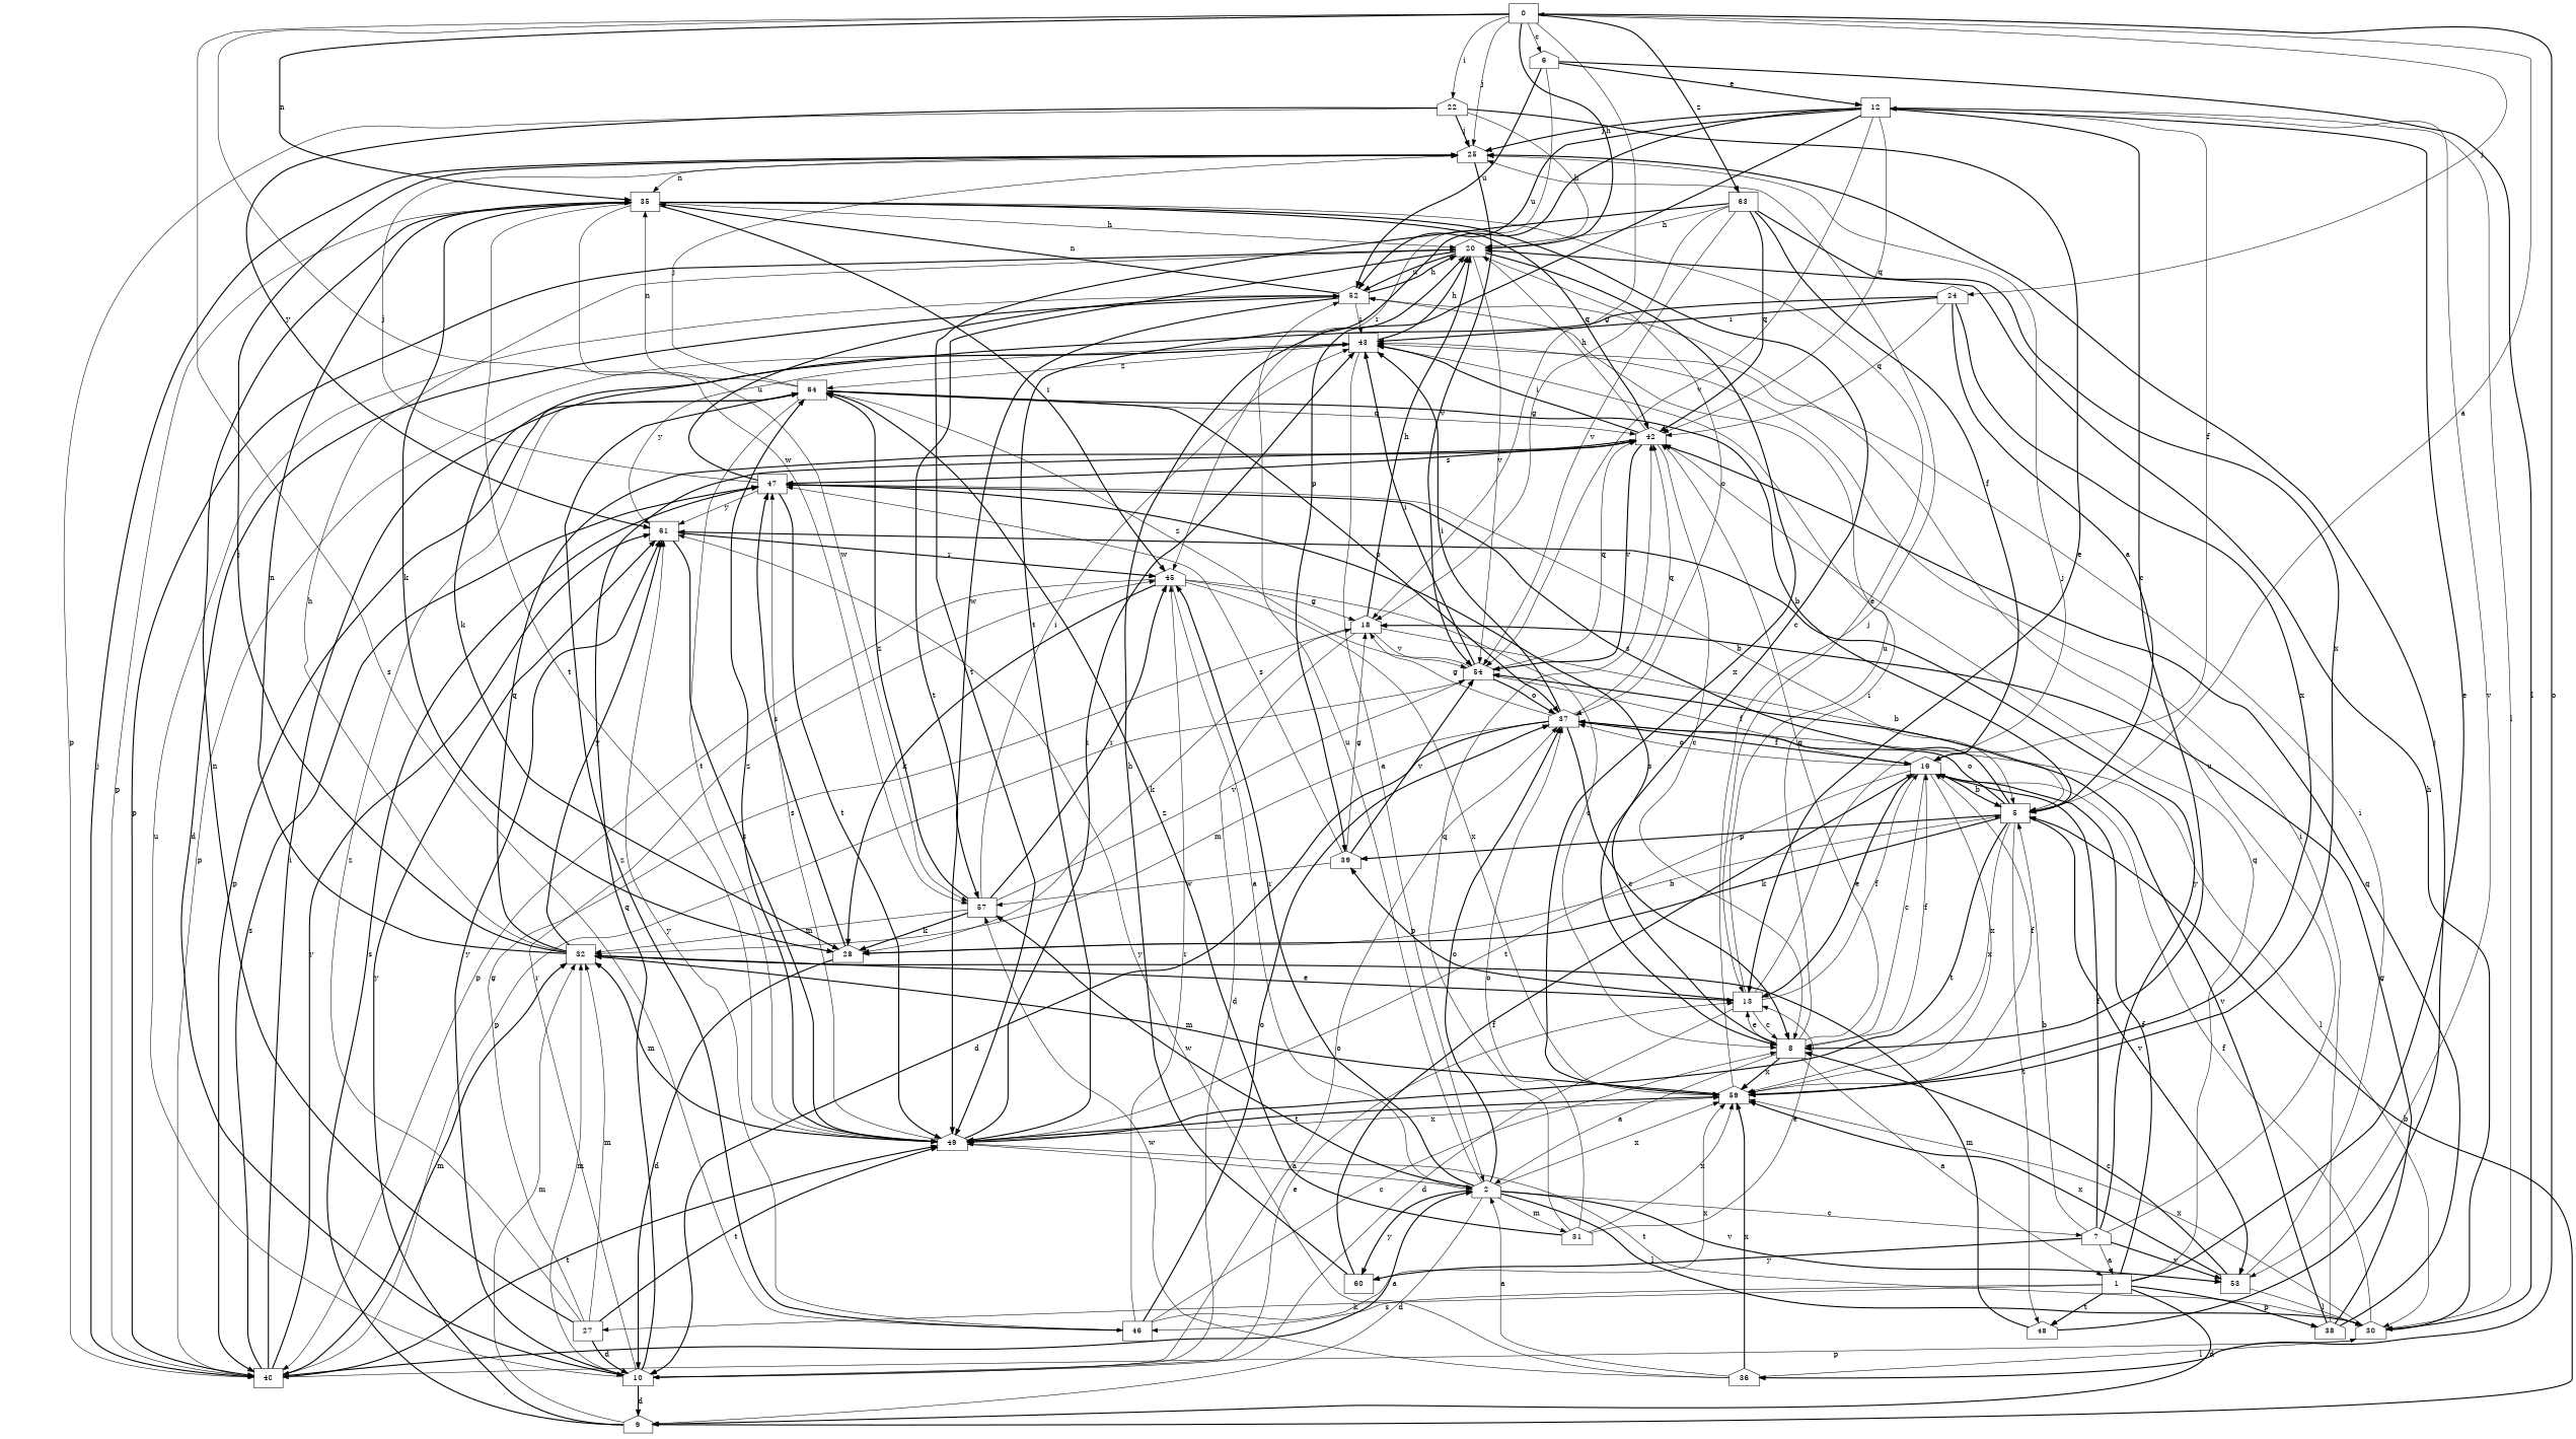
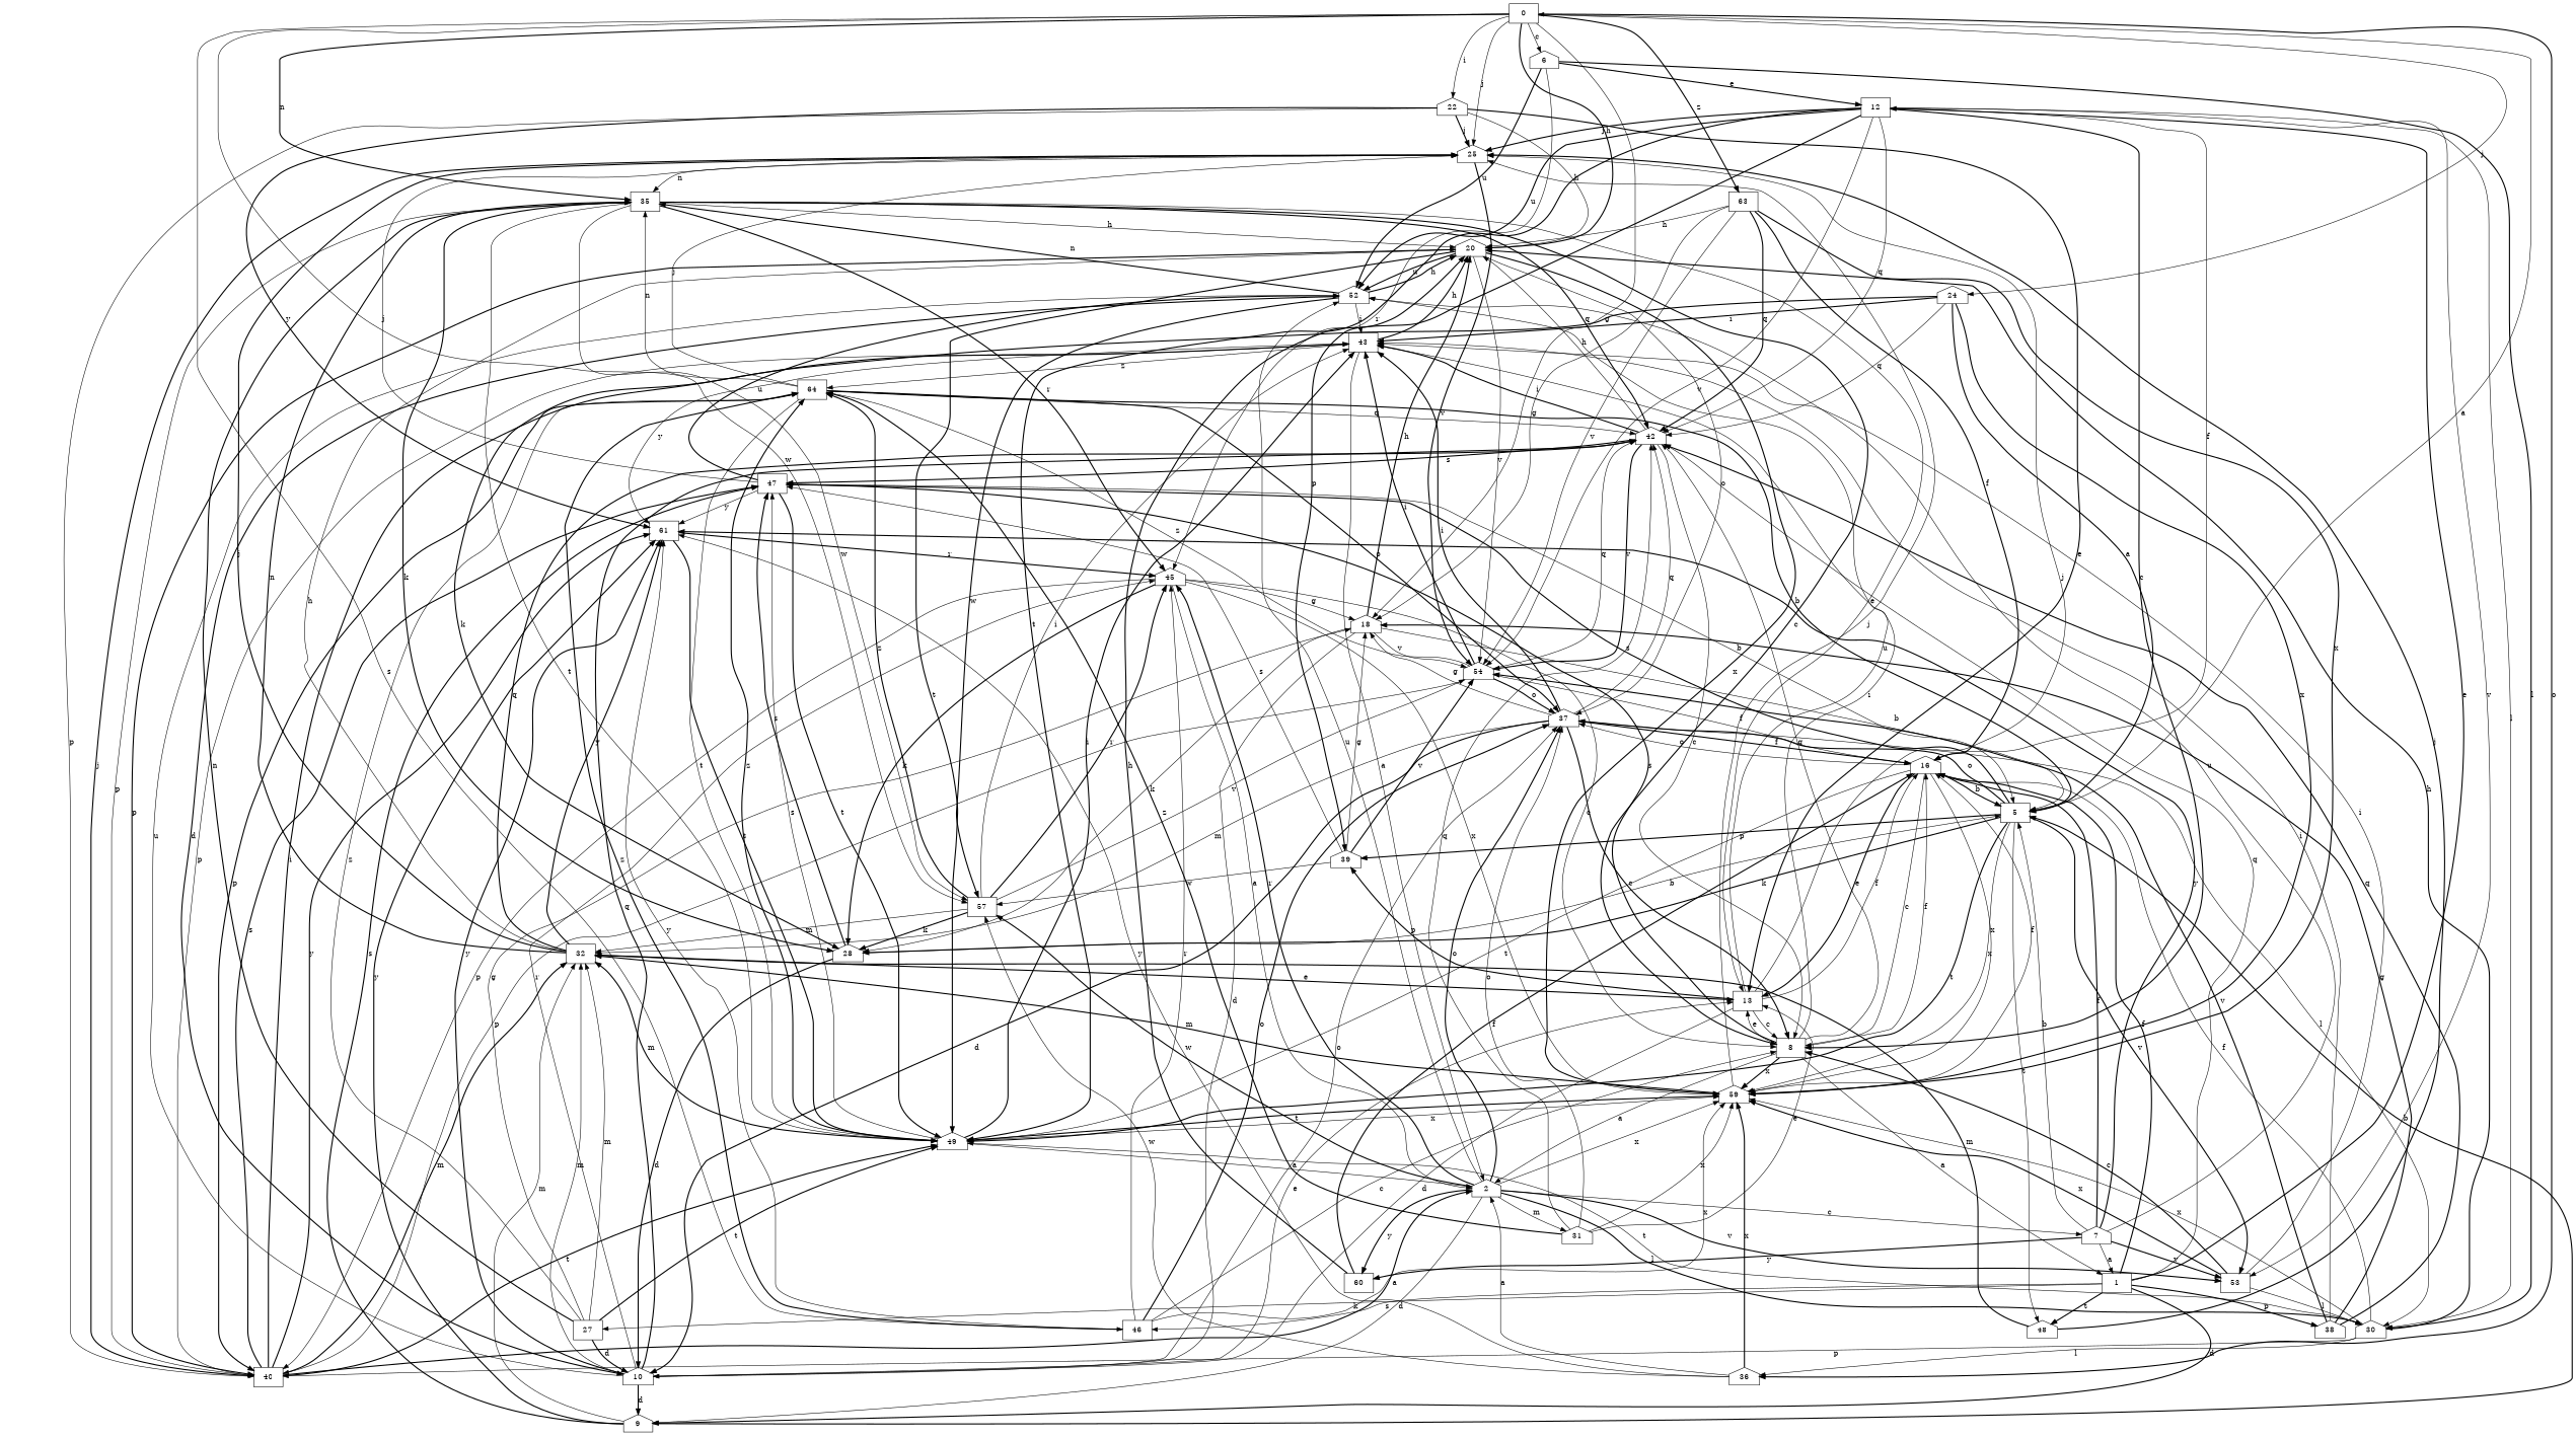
  strict digraph {
    node [shape=house]
    edge [style=solid]
    0 [shape=box]
    6
    18
    20
    22
    24
    25
    35 [shape=box]
    36
    46 [shape=box]
    57 [shape=box]
    63 [shape=box]
    12 [shape=box]
    30
    45
    52
    5 [shape=box]
    28
    10
    54
    37
    59
    49
    40 [shape=box]
    61 [shape=box]
    13 [shape=box]
    42
    n28 [label=43 shape=box]
    8 [shape=box]
    2
    64 [shape=box]
    32 [shape=box]
    16
    1 [shape=box]
    9
    27 [shape=box]
    38
    48
    47 [shape=box]
    53 [shape=box]
    39
    7
    31
    60 [shape=box]
    0 -> 6 [label=c]
    0 -> 18 [label=g]
    0 -> 20 [label=h style=bold]
    0 -> 22 [label=i]
    0 -> 24 [label=j]
    0 -> 25 [label=j]
    0 -> 35 [label=n style=bold]
    0 -> 36 [label=o style=bold]
    0 -> 46 [label=s]
    0 -> 57 [label=w]
    0 -> 63 [label=z style=bold]
    6 -> 12 [label=e style=bold]
    6 -> 30 [label=l style=bold]
    6 -> 45 [label=r]
    6 -> 52 [label=u style=bold]
    18 -> 20 [label=h style=bold]
    18 -> 5 [label=b]
    18 -> 28 [label=k]
    18 -> 10 [label=d]
    18 -> 54 [label=v]
    20 -> 52 [label=u style=bold]
    20 -> 54 [label=v]
    20 -> 37 [label=o]
    20 -> 59 [label=x style=bold]
    20 -> 49 [label=t style=bold]
    20 -> 40 [label=p style=bold]
    22 -> 20 [label=h]
    22 -> 25 [label=j style=bold]
    22 -> 40 [label=p]
    22 -> 61 [label=y style=bold]
    22 -> 13 [label=e style=bold]
    24 -> 5 [label=a style=bold]
    24 -> 28 [label=k style=bold]
    24 -> 59 [label=x style=bold]
    24 -> 42 [label=q]
    24 -> n28 [label=i style=bold]
    25 -> 35 [label=n]
    25 -> 54 [label=v style=bold]
    35 -> 20 [label=h]
    35 -> 57 [label=w]
    35 -> 45 [label=r style=bold]
    35 -> 28 [label=k style=bold]
    35 -> 49 [label=t]
    35 -> 40 [label=p]
    35 -> 13 [label=e]
    35 -> 42 [label=q style=bold]
    35 -> 8 [label=c style=bold]
    36 -> 57 [label=w]
-   36 -> 30 [label=l]
+   30 -> 36 [label=l]
    36 -> 59 [label=x style=bold]
    36 -> 61 [label=y]
    36 -> 2 [label=a]
    46 -> 45 [label=r]
    46 -> 37 [label=o style=bold]
    46 -> 59 [label=x]
    46 -> 61 [label=y]
    46 -> 8 [label=c]
    46 -> 64 [label=z style=bold]
    57 -> 45 [label=r style=bold]
    57 -> 28 [label=k style=bold]
    57 -> 54 [label=v]
    57 -> n28 [label=i]
    57 -> 64 [label=z style=bold]
    57 -> 32 [label=m]
    63 -> 18 [label=g]
    63 -> 20 [label=h]
    63 -> 54 [label=v]
    63 -> 59 [label=x style=bold]
-   63 -> 49 [label=t style=bold]
    63 -> 42 [label=q style=bold]
    63 -> 16 [label=f style=bold]
    12 -> 25 [label=j style=bold]
    12 -> 30 [label=l]
    12 -> 52 [label=u style=bold]
    12 -> 54 [label=v]
    12 -> 49 [label=t style=bold]
    12 -> 42 [label=q]
    12 -> 8 [label=c style=bold]
    12 -> 16 [label=f]
    12 -> 53 [label=v]
    12 -> 39 [label=p style=bold]
    30 -> 20 [label=h style=bold]
    30 -> 59 [label=x]
    30 -> 49 [label=t]
    30 -> 40 [label=p]
    30 -> 16 [label=f]
    45 -> 18 [label=g]
    45 -> 28 [label=k style=bold]
    45 -> 59 [label=x]
    45 -> 40 [label=p]
    45 -> 8 [label=c]
    45 -> 2 [label=a]
    52 -> 20 [label=h style=bold]
    52 -> 35 [label=n style=bold]
    52 -> 57 [label=w style=bold]
    52 -> 10 [label=d style=bold]
    52 -> n28 [label=i]
    5 -> 0 [label=a]
    5 -> 28 [label=k style=bold]
    5 -> 37 [label=o style=bold]
    5 -> 59 [label=x]
    5 -> 49 [label=t style=bold]
    5 -> 48 [label=t]
    5 -> 47 [label=s style=bold]
    5 -> 53 [label=v style=bold]
    5 -> 39 [label=p style=bold]
    28 -> 5 [label=b]
    28 -> 10 [label=d style=bold]
    28 -> 47 [label=s style=bold]
    10 -> 45 [label=r]
    10 -> 52 [label=u]
    10 -> 37 [label=o]
    10 -> 61 [label=y style=bold]
    10 -> 13 [label=e]
    10 -> 42 [label=q style=bold]
    10 -> 32 [label=m]
    10 -> 9 [label=d style=bold]
    54 -> 37 [label=o style=bold]
    54 -> 40 [label=p]
    54 -> 42 [label=q]
    54 -> n28 [label=i style=bold]
    54 -> 64 [label=z]
    54 -> 16 [label=f]
    37 -> 18 [label=g]
    37 -> 30 [label=l]
    37 -> 10 [label=d style=bold]
    37 -> 42 [label=q]
    37 -> n28 [label=i style=bold]
    37 -> 8 [label=c style=bold]
    37 -> 32 [label=m]
    37 -> 16 [label=f style=bold]
    59 -> 25 [label=j]
    59 -> 49 [label=t style=bold]
    59 -> 32 [label=m style=bold]
    59 -> 16 [label=f]
    49 -> 59 [label=x]
    49 -> n28 [label=i style=bold]
    49 -> 2 [label=a]
    49 -> 64 [label=z style=bold]
    49 -> 32 [label=m style=bold]
    49 -> 47 [label=s]
    40 -> 25 [label=j style=bold]
    40 -> 49 [label=t style=bold]
    40 -> 61 [label=y style=bold]
    40 -> n28 [label=i style=bold]
    40 -> 2 [label=a style=bold]
    40 -> 32 [label=m style=bold]
    40 -> 47 [label=s style=bold]
    61 -> 45 [label=r style=bold]
    61 -> 49 [label=t style=bold]
    13 -> 25 [label=j]
    13 -> 52 [label=u]
    13 -> 10 [label=d]
    13 -> 8 [label=c]
    13 -> 16 [label=f]
    13 -> 39 [label=p style=bold]
    42 -> 20 [label=h]
    42 -> 54 [label=v style=bold]
    42 -> n28 [label=i style=bold]
    42 -> 8 [label=c]
    42 -> 47 [label=s style=bold]
    n28 -> 20 [label=h style=bold]
    n28 -> 40 [label=p]
    n28 -> 61 [label=y]
    n28 -> 2 [label=a]
    n28 -> 64 [label=z]
    8 -> 59 [label=x style=bold]
    8 -> 13 [label=e]
    8 -> 42 [label=q]
    8 -> n28 [label=i]
    8 -> 2 [label=a]
    8 -> 16 [label=f]
    8 -> 1 [label=a]
    8 -> 47 [label=s style=bold]
    2 -> 57 [label=w style=bold]
    2 -> 30 [label=l style=bold]
    2 -> 45 [label=r style=bold]
    2 -> 52 [label=u]
    2 -> 37 [label=o style=bold]
    2 -> 59 [label=x]
    2 -> 9 [label=d]
    2 -> 53 [label=v style=bold]
    2 -> 7 [label=c]
    2 -> 31 [label=m]
    2 -> 60 [label=y style=bold]
    64 -> 25 [label=j]
    64 -> 35 [label=n]
    64 -> 5 [label=b style=bold]
    64 -> 37 [label=o style=bold]
    64 -> 49 [label=t]
    64 -> 40 [label=p style=bold]
    64 -> 42 [label=q]
    32 -> 20 [label=h]
    32 -> 25 [label=j style=bold]
    32 -> 35 [label=n style=bold]
    32 -> 61 [label=y style=bold]
    32 -> 13 [label=e style=bold]
    32 -> 42 [label=q style=bold]
    16 -> 5 [label=b style=bold]
    16 -> 37 [label=o]
    16 -> 59 [label=x]
    16 -> 49 [label=t]
    16 -> 13 [label=e style=bold]
    16 -> 8 [label=c]
    1 -> 46 [label=s]
    1 -> 12 [label=e style=bold]
    1 -> 42 [label=q]
    1 -> 16 [label=f style=bold]
    1 -> 9 [label=d style=bold]
    1 -> 27 [label=k]
    1 -> 38 [label=p style=bold]
    1 -> 48 [label=t style=bold]
    9 -> 5 [label=b style=bold]
    9 -> 61 [label=y style=bold]
    9 -> 32 [label=m]
    9 -> 47 [label=s style=bold]
    27 -> 18 [label=g]
    27 -> 35 [label=n style=bold]
    27 -> 10 [label=d style=bold]
    27 -> 49 [label=t style=bold]
    27 -> 64 [label=z]
    27 -> 32 [label=m]
    38 -> 18 [label=g style=bold]
    38 -> 54 [label=v style=bold]
    38 -> 42 [label=q style=bold]
    38 -> n28 [label=i]
    48 -> 25 [label=j style=bold]
    48 -> 32 [label=m style=bold]
    47 -> 25 [label=j]
    47 -> 52 [label=u style=bold]
    47 -> 5 [label=b]
    47 -> 49 [label=t style=bold]
    47 -> 61 [label=y]
    53 -> 30 [label=l]
    53 -> 59 [label=x style=bold]
    53 -> n28 [label=i]
    53 -> 8 [label=c style=bold]
    39 -> 18 [label=g]
    39 -> 57 [label=w]
    39 -> 54 [label=v style=bold]
    39 -> 47 [label=s]
    7 -> 52 [label=u]
    7 -> 5 [label=b]
    7 -> 61 [label=y style=bold]
    7 -> 16 [label=f style=bold]
    7 -> 1 [label=a]
    7 -> 53 [label=v style=bold]
    7 -> 60 [label=y style=bold]
    31 -> 37 [label=o]
    31 -> 59 [label=x]
    31 -> 13 [label=e]
    31 -> 42 [label=q]
    31 -> 64 [label=z style=bold]
    60 -> 20 [label=h style=bold]
    60 -> 16 [label=f style=bold]
  }
